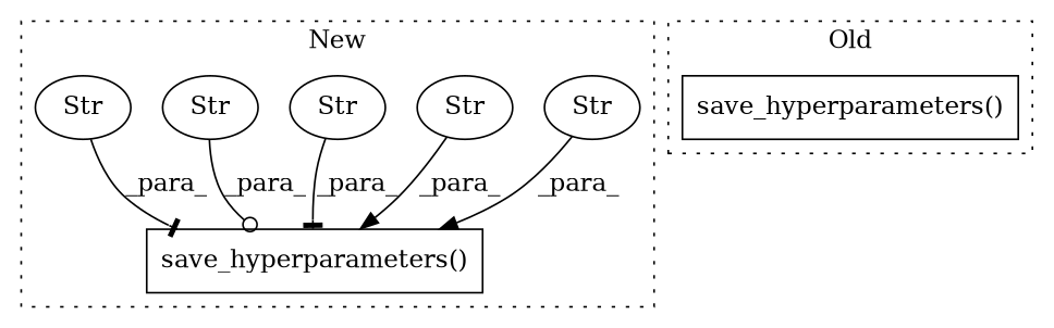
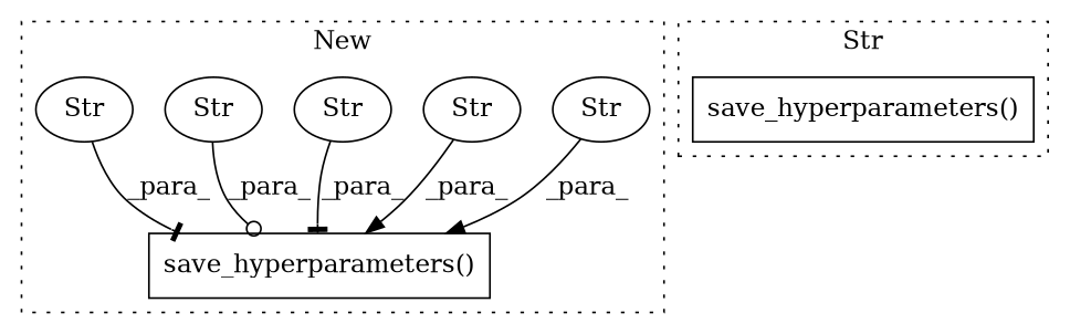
  digraph {
    node [a=66 l=4 shape=ellipse]
    edge [arrowhead=normal]
    n1 [a=75 l="26,1" label="save_hyperparameters()" s="3405,3506" shape=box]
    n2 [label=Str s=3488]
    n3 [label=Str s=3476]
    n4 [label=Str s=3482]
    n5 [l=7 label=Str s=3443]
    n6 [l=10 label=Str s=3431]
    n7 [a=75 l=27 label="save_hyperparameters()" s=3197 shape=box]
    subgraph cluster_1 {
      label=New
      style=dotted
      n1
      n2
      n3
      n4
      n5
      n6
    }
    subgraph cluster_2 {
-     label=Old
+     label=Str
      style=dotted
      n7
    }
    n2 -> n1 [label=_para_]
    n3 -> n1 [label=_para_]
    n4 -> n1 [label=_para_ arrowhead=tee]
    n5 -> n1 [label=_para_ arrowhead=odot]
    n6 -> n1 [label=_para_ arrowhead=tee]
  }
